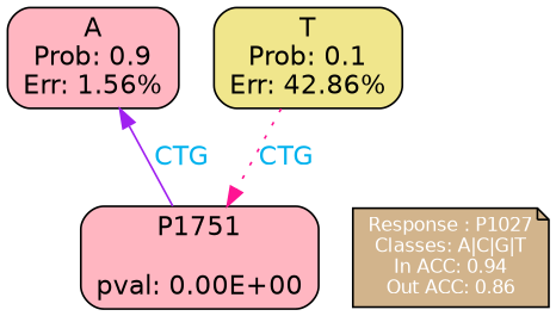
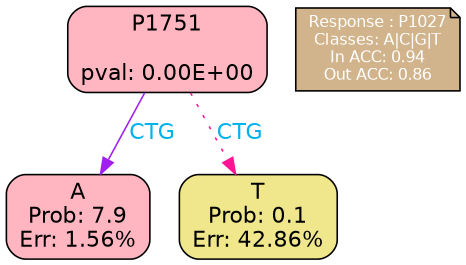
  digraph {
    fontname="DejaVu Sans"
    ranksep=equally
    splines=polylines
    node [color=black fillcolor=lightpink fontname="DejaVu Sans" shape=box style="filled, rounded"]
    edge [fontcolor=deepskyblue2 fontname="DejaVu Sans"]
-   n1 [label="A\nProb: 0.9\nErr: 1.56%"]
+   n1 [label="A\nProb: 7.9\nErr: 1.56%"]
    n2 [fillcolor=khaki label="T\nProb: 0.1\nErr: 42.86%"]
    n3 [align=left fillcolor=tan fontcolor=white fontsize=10 label="Response : P1027\nClasses: A|C|G|T\nIn ACC: 0.94\nOut ACC: 0.86\n" shape=note style=filled]
    n4 [label="P1751\n\npval: 0.00E+00"]
    subgraph sub_1 {
      rank=same
      n1
      n2
    }
    subgraph sub_2 {
      rank=same
      n3
      n4
    }
    n4 -> n1 [color=purple label=CTG style=solid]
-   n2 -> n4 [color=deeppink label=CTG style=dotted]
+   n4 -> n2 [color=deeppink label=CTG style=dotted]
  }
